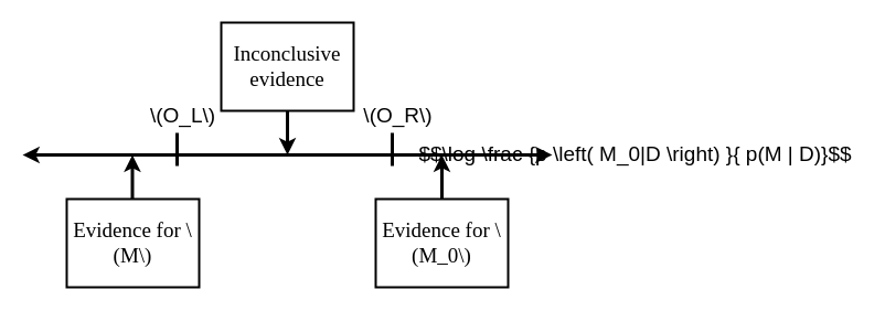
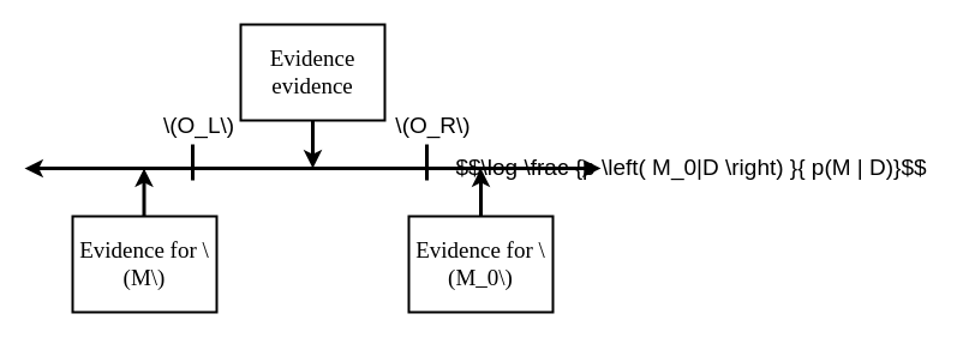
  <mxCell id="0" />
  <mxCell id="1" parent="0" />
  <mxCell id="2" value="" style="endArrow=classic;html=1;rounded=0;strokeWidth=3;startArrow=classic;startFill=1;" edge="1" parent="1"><mxGeometry width="50" height="50" relative="1" as="geometry"><mxPoint x="20" y="140" as="sourcePoint" /><mxPoint x="500" y="140" as="targetPoint" /></mxGeometry></mxCell>
  <mxCell id="3" value="$$\log \frac {p \left( M_0|D \right) }{ p(M | D)}$$" style="text;html=1;align=center;verticalAlign=middle;resizable=0;points=[];autosize=1;strokeColor=none;fillColor=none;strokeWidth=2;fontSize=19;" vertex="1" parent="1"><mxGeometry x="370" y="125" width="410" height="30" as="geometry" /></mxCell>
- <mxCell id="4" value="Inconclusive evidence" style="rounded=0;whiteSpace=wrap;html=1;fontSize=19;strokeWidth=2;fontFamily=Times New Roman;" vertex="1" parent="1"><mxGeometry x="200" y="20" width="120" height="80" as="geometry" /></mxCell>
+ <mxCell id="4" value="Evidence evidence" style="rounded=0;whiteSpace=wrap;html=1;fontSize=19;strokeWidth=2;fontFamily=Times New Roman;" vertex="1" parent="1"><mxGeometry x="200" y="20" width="120" height="80" as="geometry" /></mxCell>
  <mxCell id="5" value="Evidence for \(M_0\)" style="rounded=0;whiteSpace=wrap;html=1;fontSize=19;strokeWidth=2;fontFamily=Times New Roman;" vertex="1" parent="1"><mxGeometry x="340" y="180" width="120" height="80" as="geometry" /></mxCell>
  <mxCell id="6" value="Evidence for \(M\)" style="rounded=0;whiteSpace=wrap;html=1;fontSize=19;strokeWidth=2;fontFamily=Times New Roman;" vertex="1" parent="1"><mxGeometry x="60" y="180" width="120" height="80" as="geometry" /></mxCell>
  <mxCell id="7" value="" style="group" vertex="1" connectable="0" parent="1"><mxGeometry x="320" y="90" width="80" height="60" as="geometry" /></mxCell>
  <mxCell id="8" value="" style="endArrow=none;html=1;rounded=0;fontSize=19;strokeWidth=3;" edge="1" parent="7"><mxGeometry width="50" height="50" relative="1" as="geometry"><mxPoint x="35" y="60" as="sourcePoint" /><mxPoint x="35" y="30" as="targetPoint" /></mxGeometry></mxCell>
  <mxCell id="9" value="\(O_R\)" style="text;html=1;align=center;verticalAlign=middle;resizable=0;points=[];autosize=1;strokeColor=none;fillColor=none;fontSize=19;" vertex="1" parent="7"><mxGeometry width="80" height="30" as="geometry" /></mxCell>
  <mxCell id="10" value="" style="group" vertex="1" connectable="0" parent="1"><mxGeometry x="130" y="90" width="70" height="60" as="geometry" /></mxCell>
  <mxCell id="11" value="" style="endArrow=none;html=1;rounded=0;fontSize=19;strokeWidth=3;" edge="1" parent="10"><mxGeometry width="50" height="50" relative="1" as="geometry"><mxPoint x="30" y="60" as="sourcePoint" /><mxPoint x="30" y="30" as="targetPoint" /></mxGeometry></mxCell>
  <mxCell id="12" value="\(O_L\)" style="text;html=1;align=center;verticalAlign=middle;resizable=0;points=[];autosize=1;strokeColor=none;fillColor=none;fontSize=19;" vertex="1" parent="10"><mxGeometry width="70" height="30" as="geometry" /></mxCell>
  <mxCell id="13" value="" style="endArrow=classic;html=1;rounded=0;fontSize=19;strokeWidth=3;exitX=0.5;exitY=1;exitDx=0;exitDy=0;" edge="1" parent="1" source="4"><mxGeometry width="50" height="50" relative="1" as="geometry"><mxPoint x="240" y="200" as="sourcePoint" /><mxPoint x="260" y="140" as="targetPoint" /></mxGeometry></mxCell>
  <mxCell id="14" value="" style="endArrow=classic;html=1;rounded=0;fontSize=19;strokeWidth=3;exitX=0.5;exitY=0;exitDx=0;exitDy=0;" edge="1" parent="1" source="5"><mxGeometry width="50" height="50" relative="1" as="geometry"><mxPoint x="270" y="110" as="sourcePoint" /><mxPoint x="400" y="140" as="targetPoint" /></mxGeometry></mxCell>
  <mxCell id="15" value="" style="endArrow=classic;html=1;rounded=0;fontSize=19;strokeWidth=3;exitX=0.5;exitY=0;exitDx=0;exitDy=0;" edge="1" parent="1"><mxGeometry width="50" height="50" relative="1" as="geometry"><mxPoint x="119.5" y="180" as="sourcePoint" /><mxPoint x="119.5" y="140" as="targetPoint" /></mxGeometry></mxCell>
